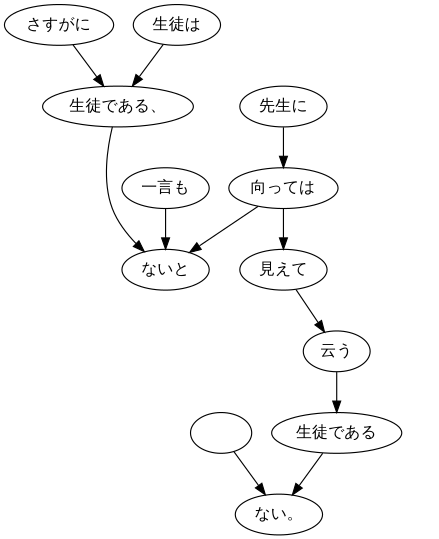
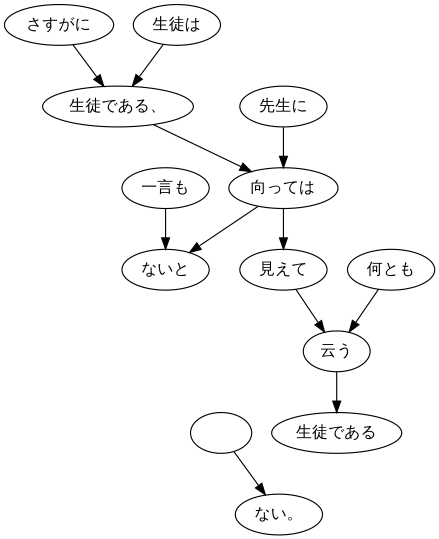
  digraph {
    n1 [label="　"]
    n2 [label="ない。"]
    n3 [label="さすがに"]
    n4 [label="生徒である、"]
    n5 [label="ないと"]
    n6 [label="生徒は"]
    n7 [label="先生に"]
    n8 [label="向っては"]
    n9 [label="見えて"]
    n10 [label="一言も"]
    n11 [label="云う"]
    n12 [label="生徒である"]
+   n13 [label="何とも"]
    n1 -> n2
    n3 -> n4
-   n4 -> n5
+   n4 -> n8
    n6 -> n4
    n7 -> n8
    n8 -> n5
    n8 -> n9
    n9 -> n11
    n10 -> n5
    n11 -> n12
-   n12 -> n2
+   n13 -> n11
  }
